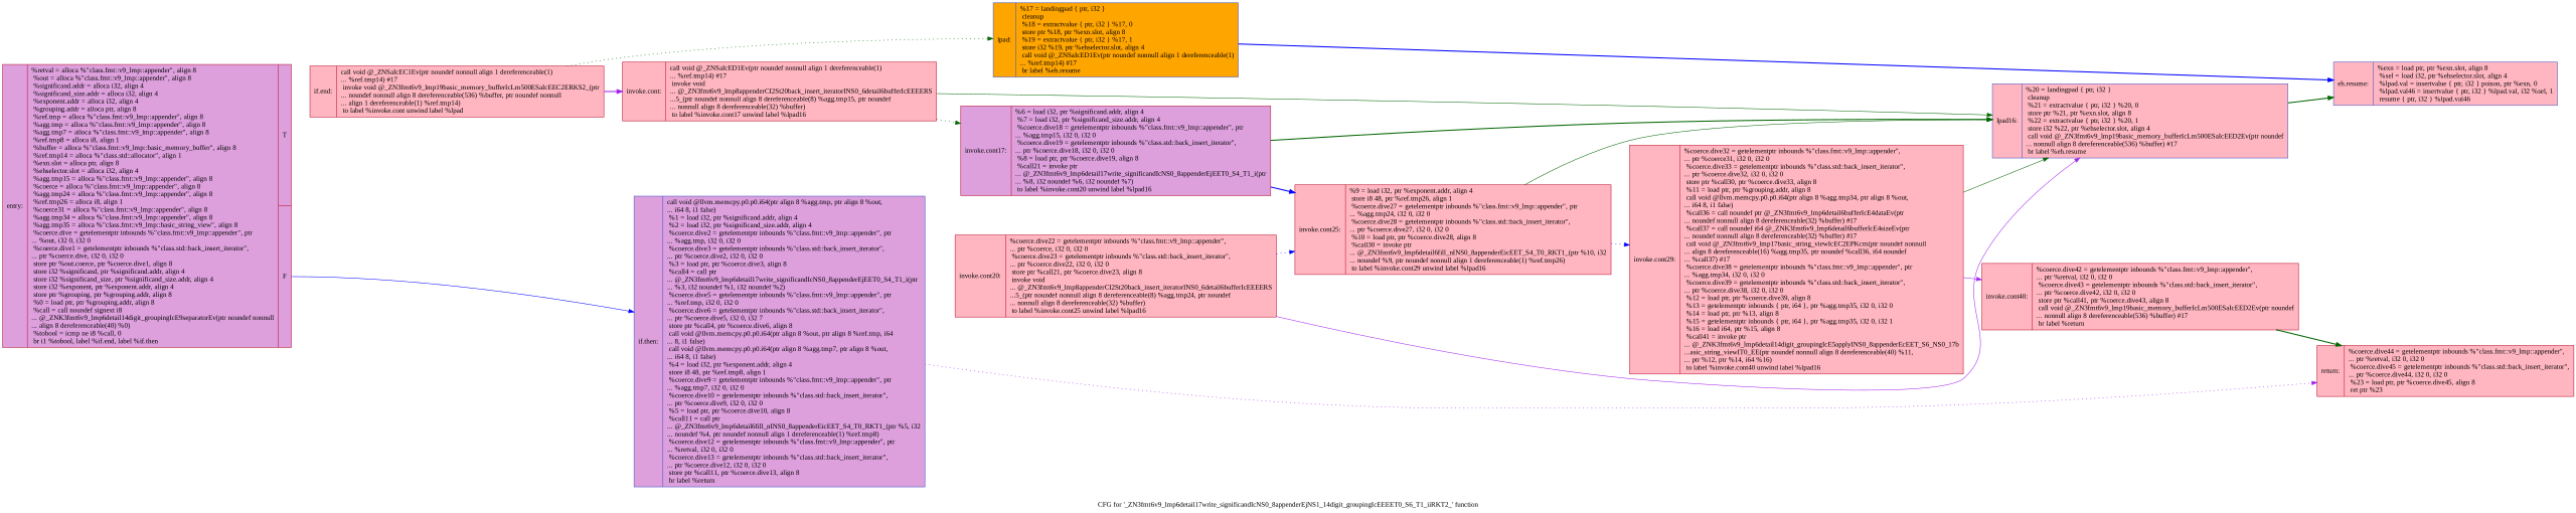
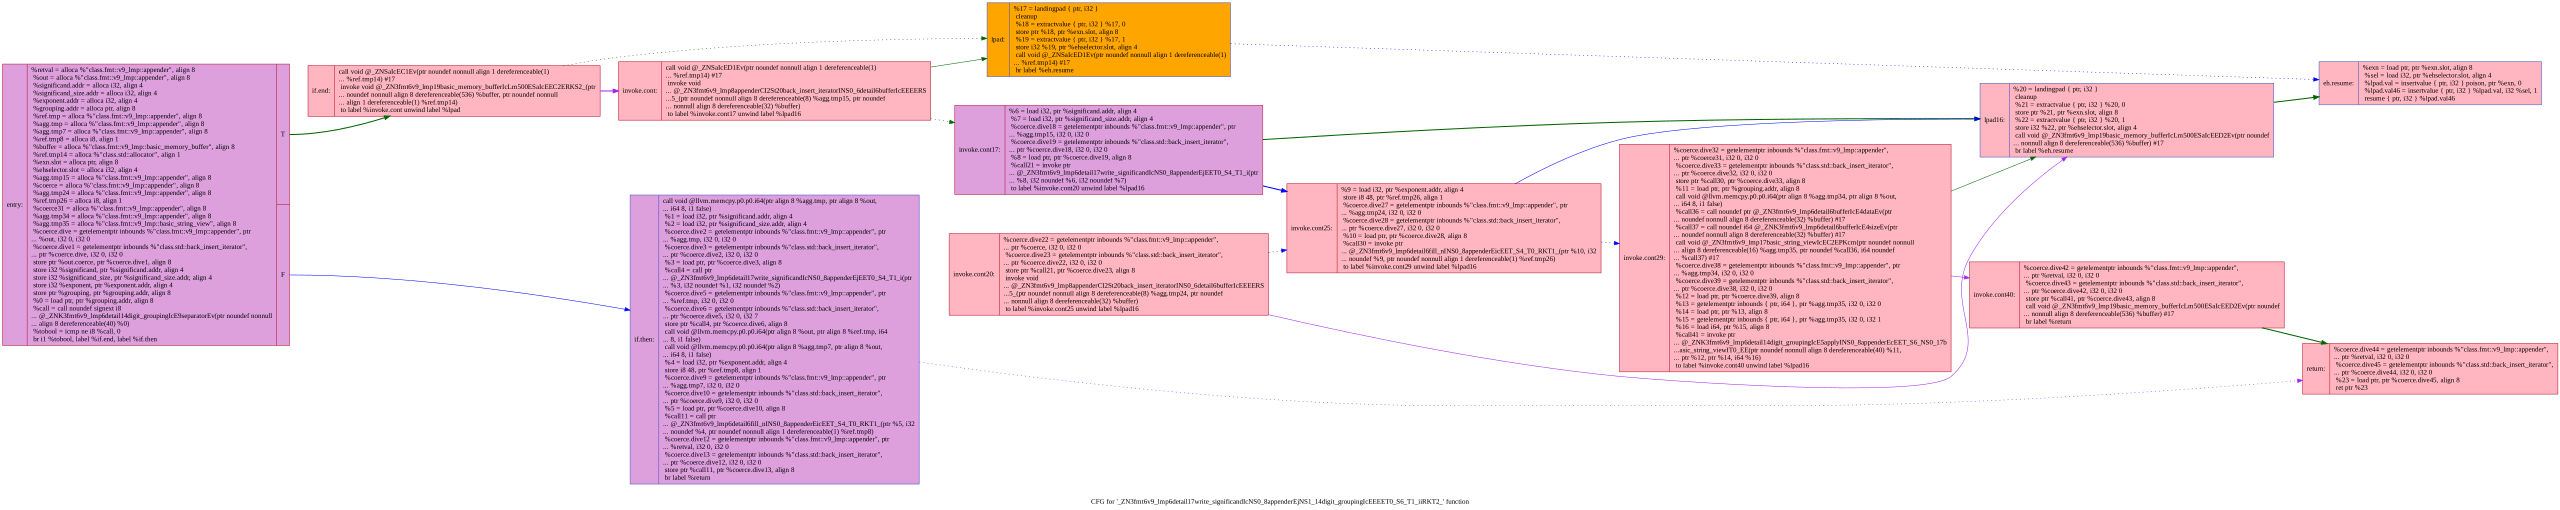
  digraph {
    fontname="Liberation Serif"
    label="CFG for '_ZN3fmt6v9_lmp6detail17write_significandIcNS0_8appenderEjNS1_14digit_groupingIcEEEET0_S6_T1_iiRKT2_' function"
    rankdir=LR
    node [color="#b70d28ff" fillcolor=lightpink fontname="Liberation Serif" shape=record style=filled]
    edge [color=darkgreen fontname="Liberation Serif" style=bold]
    n1 [fillcolor=plum label="{entry:\l|  %retval = alloca %\"class.fmt::v9_lmp::appender\", align 8\l  %out = alloca %\"class.fmt::v9_lmp::appender\", align 8\l  %significand.addr = alloca i32, align 4\l  %significand_size.addr = alloca i32, align 4\l  %exponent.addr = alloca i32, align 4\l  %grouping.addr = alloca ptr, align 8\l  %ref.tmp = alloca %\"class.fmt::v9_lmp::appender\", align 8\l  %agg.tmp = alloca %\"class.fmt::v9_lmp::appender\", align 8\l  %agg.tmp7 = alloca %\"class.fmt::v9_lmp::appender\", align 8\l  %ref.tmp8 = alloca i8, align 1\l  %buffer = alloca %\"class.fmt::v9_lmp::basic_memory_buffer\", align 8\l  %ref.tmp14 = alloca %\"class.std::allocator\", align 1\l  %exn.slot = alloca ptr, align 8\l  %ehselector.slot = alloca i32, align 4\l  %agg.tmp15 = alloca %\"class.fmt::v9_lmp::appender\", align 8\l  %coerce = alloca %\"class.fmt::v9_lmp::appender\", align 8\l  %agg.tmp24 = alloca %\"class.fmt::v9_lmp::appender\", align 8\l  %ref.tmp26 = alloca i8, align 1\l  %coerce31 = alloca %\"class.fmt::v9_lmp::appender\", align 8\l  %agg.tmp34 = alloca %\"class.fmt::v9_lmp::appender\", align 8\l  %agg.tmp35 = alloca %\"class.fmt::v9_lmp::basic_string_view\", align 8\l  %coerce.dive = getelementptr inbounds %\"class.fmt::v9_lmp::appender\", ptr\l... %out, i32 0, i32 0\l  %coerce.dive1 = getelementptr inbounds %\"class.std::back_insert_iterator\",\l... ptr %coerce.dive, i32 0, i32 0\l  store ptr %out.coerce, ptr %coerce.dive1, align 8\l  store i32 %significand, ptr %significand.addr, align 4\l  store i32 %significand_size, ptr %significand_size.addr, align 4\l  store i32 %exponent, ptr %exponent.addr, align 4\l  store ptr %grouping, ptr %grouping.addr, align 8\l  %0 = load ptr, ptr %grouping.addr, align 8\l  %call = call noundef signext i8\l... @_ZNK3fmt6v9_lmp6detail14digit_groupingIcE9separatorEv(ptr noundef nonnull\l... align 8 dereferenceable(40) %0)\l  %tobool = icmp ne i8 %call, 0\l  br i1 %tobool, label %if.end, label %if.then\l|{<s0>T|<s1>F}}"]
    n2 [label="{if.end:\l|  call void @_ZNSaIcEC1Ev(ptr noundef nonnull align 1 dereferenceable(1)\l... %ref.tmp14) #17\l  invoke void @_ZN3fmt6v9_lmp19basic_memory_bufferIcLm500ESaIcEEC2ERKS2_(ptr\l... noundef nonnull align 8 dereferenceable(536) %buffer, ptr noundef nonnull\l... align 1 dereferenceable(1) %ref.tmp14)\l          to label %invoke.cont unwind label %lpad\l}"]
    n3 [color="#3d50c3ff" fillcolor=plum label="{if.then:\l|  call void @llvm.memcpy.p0.p0.i64(ptr align 8 %agg.tmp, ptr align 8 %out,\l... i64 8, i1 false)\l  %1 = load i32, ptr %significand.addr, align 4\l  %2 = load i32, ptr %significand_size.addr, align 4\l  %coerce.dive2 = getelementptr inbounds %\"class.fmt::v9_lmp::appender\", ptr\l... %agg.tmp, i32 0, i32 0\l  %coerce.dive3 = getelementptr inbounds %\"class.std::back_insert_iterator\",\l... ptr %coerce.dive2, i32 0, i32 0\l  %3 = load ptr, ptr %coerce.dive3, align 8\l  %call4 = call ptr\l... @_ZN3fmt6v9_lmp6detail17write_significandIcNS0_8appenderEjEET0_S4_T1_i(ptr\l... %3, i32 noundef %1, i32 noundef %2)\l  %coerce.dive5 = getelementptr inbounds %\"class.fmt::v9_lmp::appender\", ptr\l... %ref.tmp, i32 0, i32 0\l  %coerce.dive6 = getelementptr inbounds %\"class.std::back_insert_iterator\",\l... ptr %coerce.dive5, i32 0, i32 7\l  store ptr %call4, ptr %coerce.dive6, align 8\l  call void @llvm.memcpy.p0.p0.i64(ptr align 8 %out, ptr align 8 %ref.tmp, i64\l... 8, i1 false)\l  call void @llvm.memcpy.p0.p0.i64(ptr align 8 %agg.tmp7, ptr align 8 %out,\l... i64 8, i1 false)\l  %4 = load i32, ptr %exponent.addr, align 4\l  store i8 48, ptr %ref.tmp8, align 1\l  %coerce.dive9 = getelementptr inbounds %\"class.fmt::v9_lmp::appender\", ptr\l... %agg.tmp7, i32 0, i32 0\l  %coerce.dive10 = getelementptr inbounds %\"class.std::back_insert_iterator\",\l... ptr %coerce.dive9, i32 0, i32 0\l  %5 = load ptr, ptr %coerce.dive10, align 8\l  %call11 = call ptr\l... @_ZN3fmt6v9_lmp6detail6fill_nINS0_8appenderEicEET_S4_T0_RKT1_(ptr %5, i32\l... noundef %4, ptr noundef nonnull align 1 dereferenceable(1) %ref.tmp8)\l  %coerce.dive12 = getelementptr inbounds %\"class.fmt::v9_lmp::appender\", ptr\l... %retval, i32 0, i32 0\l  %coerce.dive13 = getelementptr inbounds %\"class.std::back_insert_iterator\",\l... ptr %coerce.dive12, i32 0, i32 0\l  store ptr %call11, ptr %coerce.dive13, align 8\l  br label %return\l}"]
    n4 [label="{invoke.cont:\l|  call void @_ZNSaIcED1Ev(ptr noundef nonnull align 1 dereferenceable(1)\l... %ref.tmp14) #17\l  invoke void\l... @_ZN3fmt6v9_lmp8appenderCI2St20back_insert_iteratorINS0_6detail6bufferIcEEEERS\l...5_(ptr noundef nonnull align 8 dereferenceable(8) %agg.tmp15, ptr noundef\l... nonnull align 8 dereferenceable(32) %buffer)\l          to label %invoke.cont17 unwind label %lpad16\l}"]
    n5 [color="#3d50c3ff" fillcolor=orange label="{lpad:\l|  %17 = landingpad \{ ptr, i32 \}\l          cleanup\l  %18 = extractvalue \{ ptr, i32 \} %17, 0\l  store ptr %18, ptr %exn.slot, align 8\l  %19 = extractvalue \{ ptr, i32 \} %17, 1\l  store i32 %19, ptr %ehselector.slot, align 4\l  call void @_ZNSaIcED1Ev(ptr noundef nonnull align 1 dereferenceable(1)\l... %ref.tmp14) #17\l  br label %eh.resume\l}"]
    n6 [label="{return:\l|  %coerce.dive44 = getelementptr inbounds %\"class.fmt::v9_lmp::appender\",\l... ptr %retval, i32 0, i32 0\l  %coerce.dive45 = getelementptr inbounds %\"class.std::back_insert_iterator\",\l... ptr %coerce.dive44, i32 0, i32 0\l  %23 = load ptr, ptr %coerce.dive45, align 8\l  ret ptr %23\l}"]
    n7 [fillcolor=plum label="{invoke.cont17:\l|  %6 = load i32, ptr %significand.addr, align 4\l  %7 = load i32, ptr %significand_size.addr, align 4\l  %coerce.dive18 = getelementptr inbounds %\"class.fmt::v9_lmp::appender\", ptr\l... %agg.tmp15, i32 0, i32 0\l  %coerce.dive19 = getelementptr inbounds %\"class.std::back_insert_iterator\",\l... ptr %coerce.dive18, i32 0, i32 0\l  %8 = load ptr, ptr %coerce.dive19, align 8\l  %call21 = invoke ptr\l... @_ZN3fmt6v9_lmp6detail17write_significandIcNS0_8appenderEjEET0_S4_T1_i(ptr\l... %8, i32 noundef %6, i32 noundef %7)\l          to label %invoke.cont20 unwind label %lpad16\l}"]
    n8 [color="#3d50c3ff" label="{lpad16:\l|  %20 = landingpad \{ ptr, i32 \}\l          cleanup\l  %21 = extractvalue \{ ptr, i32 \} %20, 0\l  store ptr %21, ptr %exn.slot, align 8\l  %22 = extractvalue \{ ptr, i32 \} %20, 1\l  store i32 %22, ptr %ehselector.slot, align 4\l  call void @_ZN3fmt6v9_lmp19basic_memory_bufferIcLm500ESaIcEED2Ev(ptr noundef\l... nonnull align 8 dereferenceable(536) %buffer) #17\l  br label %eh.resume\l}"]
    n9 [color="#3d50c3ff" label="{eh.resume:\l|  %exn = load ptr, ptr %exn.slot, align 8\l  %sel = load i32, ptr %ehselector.slot, align 4\l  %lpad.val = insertvalue \{ ptr, i32 \} poison, ptr %exn, 0\l  %lpad.val46 = insertvalue \{ ptr, i32 \} %lpad.val, i32 %sel, 1\l  resume \{ ptr, i32 \} %lpad.val46\l}"]
    n10 [label="{invoke.cont25:\l|  %9 = load i32, ptr %exponent.addr, align 4\l  store i8 48, ptr %ref.tmp26, align 1\l  %coerce.dive27 = getelementptr inbounds %\"class.fmt::v9_lmp::appender\", ptr\l... %agg.tmp24, i32 0, i32 0\l  %coerce.dive28 = getelementptr inbounds %\"class.std::back_insert_iterator\",\l... ptr %coerce.dive27, i32 0, i32 0\l  %10 = load ptr, ptr %coerce.dive28, align 8\l  %call30 = invoke ptr\l... @_ZN3fmt6v9_lmp6detail6fill_nINS0_8appenderEicEET_S4_T0_RKT1_(ptr %10, i32\l... noundef %9, ptr noundef nonnull align 1 dereferenceable(1) %ref.tmp26)\l          to label %invoke.cont29 unwind label %lpad16\l}"]
    n11 [label="{invoke.cont20:\l|  %coerce.dive22 = getelementptr inbounds %\"class.fmt::v9_lmp::appender\",\l... ptr %coerce, i32 0, i32 0\l  %coerce.dive23 = getelementptr inbounds %\"class.std::back_insert_iterator\",\l... ptr %coerce.dive22, i32 0, i32 0\l  store ptr %call21, ptr %coerce.dive23, align 8\l  invoke void\l... @_ZN3fmt6v9_lmp8appenderCI2St20back_insert_iteratorINS0_6detail6bufferIcEEEERS\l...5_(ptr noundef nonnull align 8 dereferenceable(8) %agg.tmp24, ptr noundef\l... nonnull align 8 dereferenceable(32) %buffer)\l          to label %invoke.cont25 unwind label %lpad16\l}"]
    n12 [label="{invoke.cont29:\l|  %coerce.dive32 = getelementptr inbounds %\"class.fmt::v9_lmp::appender\",\l... ptr %coerce31, i32 0, i32 0\l  %coerce.dive33 = getelementptr inbounds %\"class.std::back_insert_iterator\",\l... ptr %coerce.dive32, i32 0, i32 0\l  store ptr %call30, ptr %coerce.dive33, align 8\l  %11 = load ptr, ptr %grouping.addr, align 8\l  call void @llvm.memcpy.p0.p0.i64(ptr align 8 %agg.tmp34, ptr align 8 %out,\l... i64 8, i1 false)\l  %call36 = call noundef ptr @_ZN3fmt6v9_lmp6detail6bufferIcE4dataEv(ptr\l... noundef nonnull align 8 dereferenceable(32) %buffer) #17\l  %call37 = call noundef i64 @_ZNK3fmt6v9_lmp6detail6bufferIcE4sizeEv(ptr\l... noundef nonnull align 8 dereferenceable(32) %buffer) #17\l  call void @_ZN3fmt6v9_lmp17basic_string_viewIcEC2EPKcm(ptr noundef nonnull\l... align 8 dereferenceable(16) %agg.tmp35, ptr noundef %call36, i64 noundef\l... %call37) #17\l  %coerce.dive38 = getelementptr inbounds %\"class.fmt::v9_lmp::appender\", ptr\l... %agg.tmp34, i32 0, i32 0\l  %coerce.dive39 = getelementptr inbounds %\"class.std::back_insert_iterator\",\l... ptr %coerce.dive38, i32 0, i32 0\l  %12 = load ptr, ptr %coerce.dive39, align 8\l  %13 = getelementptr inbounds \{ ptr, i64 \}, ptr %agg.tmp35, i32 0, i32 0\l  %14 = load ptr, ptr %13, align 8\l  %15 = getelementptr inbounds \{ ptr, i64 \}, ptr %agg.tmp35, i32 0, i32 1\l  %16 = load i64, ptr %15, align 8\l  %call41 = invoke ptr\l... @_ZNK3fmt6v9_lmp6detail14digit_groupingIcE5applyINS0_8appenderEcEET_S6_NS0_17b\l...asic_string_viewIT0_EE(ptr noundef nonnull align 8 dereferenceable(40) %11,\l... ptr %12, ptr %14, i64 %16)\l          to label %invoke.cont40 unwind label %lpad16\l}"]
    n13 [label="{invoke.cont40:\l|  %coerce.dive42 = getelementptr inbounds %\"class.fmt::v9_lmp::appender\",\l... ptr %retval, i32 0, i32 0\l  %coerce.dive43 = getelementptr inbounds %\"class.std::back_insert_iterator\",\l... ptr %coerce.dive42, i32 0, i32 0\l  store ptr %call41, ptr %coerce.dive43, align 8\l  call void @_ZN3fmt6v9_lmp19basic_memory_bufferIcLm500ESaIcEED2Ev(ptr noundef\l... nonnull align 8 dereferenceable(536) %buffer) #17\l  br label %return\l}"]
+   n1 -> n2 [tailport=s0]
    n1 -> n3 [color=blue style=solid tailport=s1]
    n2 -> n4 [color=purple]
    n2 -> n5 [style=dotted]
    n3 -> n6 [color=purple style=dotted]
    n4 -> n7 [style=dotted]
-   n4 -> n8 [style=solid]
-   n5 -> n9 [color=blue]
+   n4 -> n5 [style=solid]
+   n5 -> n9 [color=blue style=dotted]
    n7 -> n8
    n7 -> n10 [color=blue]
    n8 -> n9
-   n10 -> n8 [style=solid]
+   n10 -> n8 [color=blue style=solid]
    n10 -> n12 [color=blue style=dotted]
    n11 -> n8 [color=purple style=solid]
    n11 -> n10 [color=blue style=dotted]
    n12 -> n8 [style=solid]
    n12 -> n13 [color=purple style=solid]
    n13 -> n6
  }
